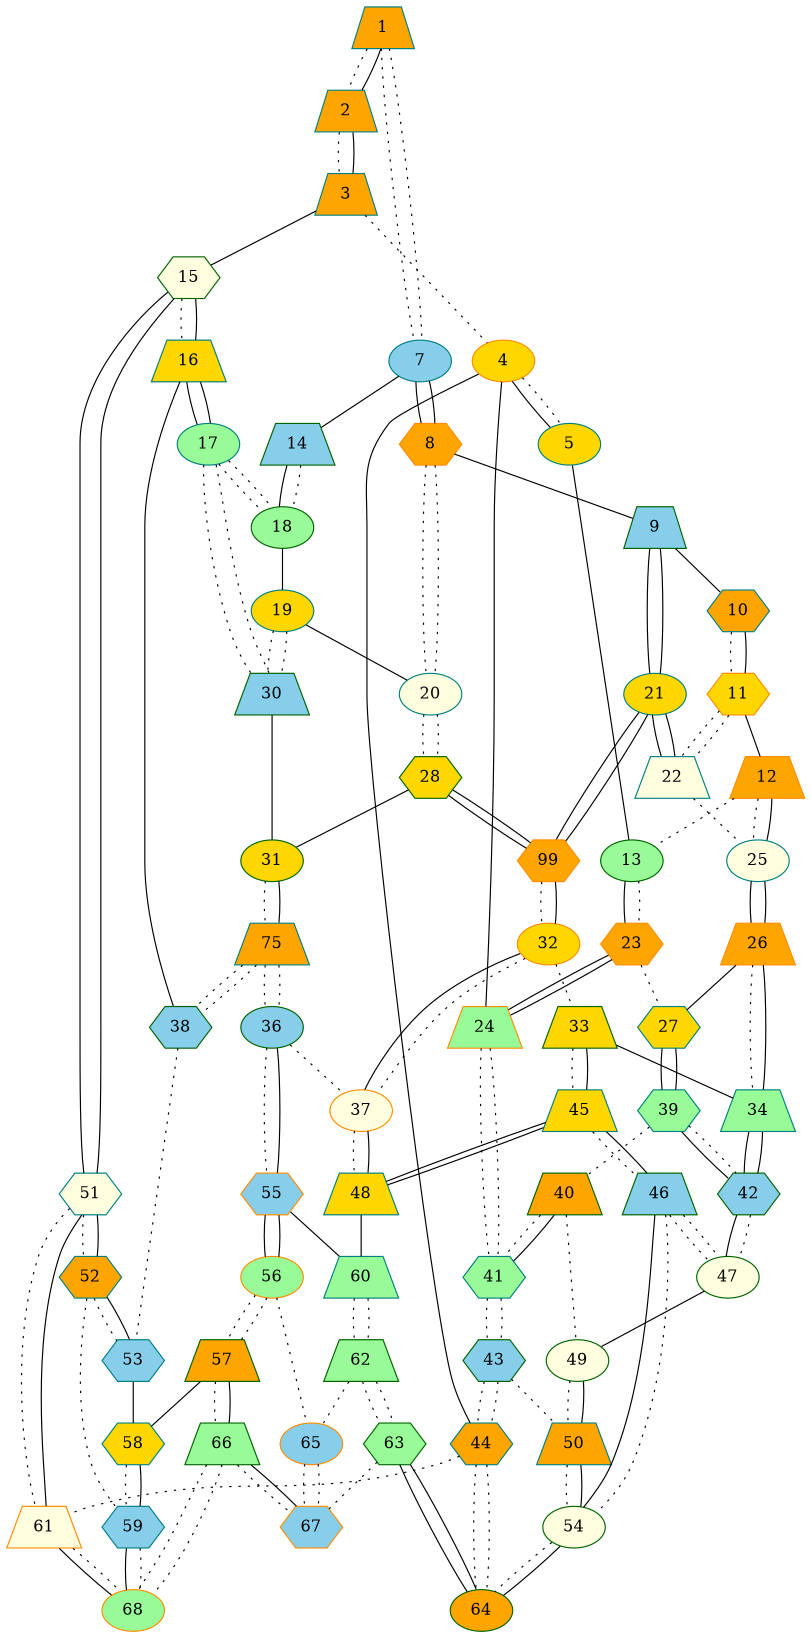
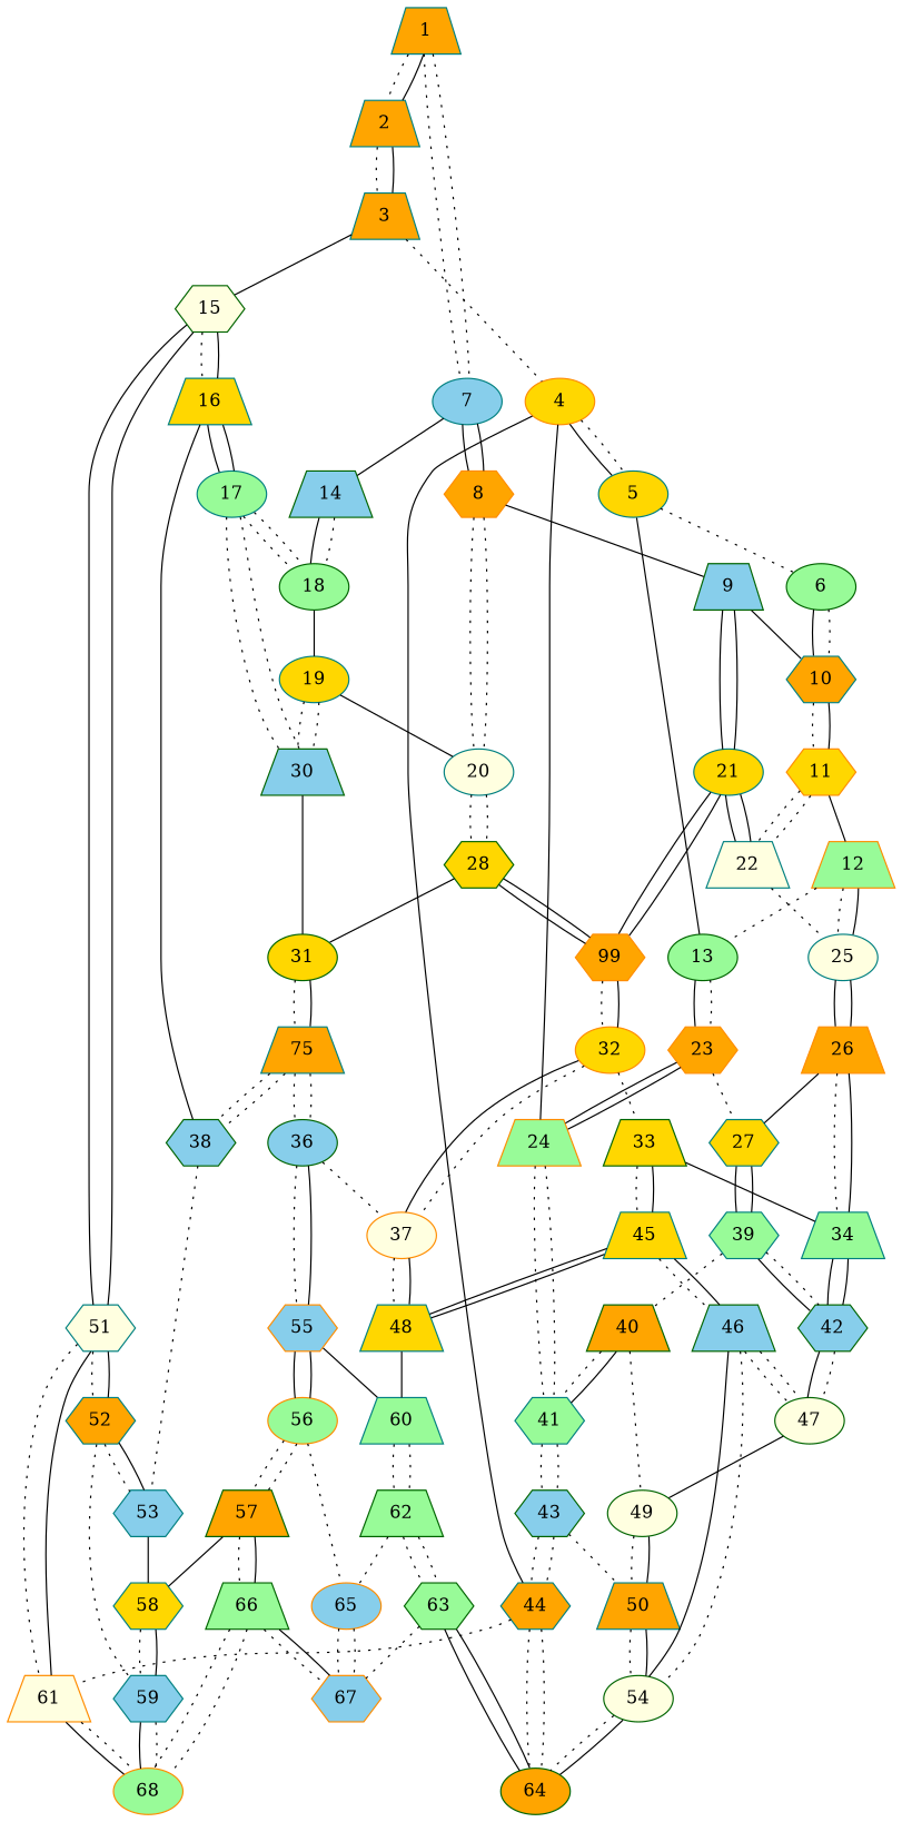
  graph {
    node [color=teal fillcolor=orange shape=trapezium style=filled]
    edge [style=dotted]
    1
    2
    7 [fillcolor=skyblue shape=ellipse]
    3
    8 [color=darkorange shape=hexagon]
    14 [color=darkgreen fillcolor=skyblue]
    4 [color=darkorange fillcolor=gold shape=ellipse]
    15 [color=darkgreen fillcolor=lightyellow shape=hexagon]
    5 [fillcolor=gold shape=ellipse]
    24 [color=darkorange fillcolor=palegreen]
    44 [shape=hexagon]
    16 [fillcolor=gold]
    51 [fillcolor=lightyellow shape=hexagon]
    61 [color=darkorange fillcolor=lightyellow]
    68 [color=darkorange fillcolor=palegreen shape=ellipse]
+   6 [color=darkgreen fillcolor=palegreen shape=ellipse]
    13 [color=darkgreen fillcolor=palegreen shape=ellipse]
    41 [fillcolor=palegreen shape=hexagon]
    64 [color=darkgreen shape=ellipse]
    10 [shape=hexagon]
    23 [color=darkorange shape=hexagon]
    11 [color=darkorange fillcolor=gold shape=hexagon]
    9 [color=darkgreen fillcolor=skyblue]
    20 [fillcolor=lightyellow shape=ellipse]
    18 [color=darkgreen fillcolor=palegreen shape=ellipse]
    21 [fillcolor=gold shape=ellipse]
    28 [color=darkgreen fillcolor=gold shape=hexagon]
    22 [fillcolor=lightyellow]
    n29 [color=darkorange label=99 shape=hexagon]
-   12 [color=darkorange]
+   12 [color=darkorange fillcolor=palegreen]
    25 [fillcolor=lightyellow shape=ellipse]
    26 [color=darkorange]
    27 [fillcolor=gold shape=hexagon]
    19 [fillcolor=gold shape=ellipse]
    17 [fillcolor=palegreen shape=ellipse]
    38 [color=darkgreen fillcolor=skyblue shape=hexagon]
    52 [shape=hexagon]
    30 [color=darkgreen fillcolor=skyblue]
    53 [fillcolor=skyblue shape=hexagon]
    31 [color=darkgreen fillcolor=gold shape=ellipse]
    32 [color=darkorange fillcolor=gold shape=ellipse]
    39 [fillcolor=palegreen shape=hexagon]
    43 [color=darkgreen fillcolor=skyblue shape=hexagon]
    34 [fillcolor=palegreen]
    42 [color=darkgreen fillcolor=skyblue shape=hexagon]
    40 [color=darkgreen]
    n47 [label=75]
    33 [color=darkgreen fillcolor=gold]
    37 [color=darkorange fillcolor=lightyellow shape=ellipse]
    36 [color=darkgreen fillcolor=skyblue shape=ellipse]
    45 [fillcolor=gold]
    48 [fillcolor=gold]
    46 [color=darkgreen fillcolor=skyblue]
    47 [color=darkgreen fillcolor=lightyellow shape=ellipse]
    55 [color=darkorange fillcolor=skyblue shape=hexagon]
    60 [fillcolor=palegreen]
    56 [color=darkorange fillcolor=palegreen shape=ellipse]
    58 [fillcolor=gold shape=hexagon]
    49 [color=darkgreen fillcolor=lightyellow shape=ellipse]
    50
    54 [color=darkgreen fillcolor=lightyellow shape=ellipse]
    62 [color=darkgreen fillcolor=palegreen]
    59 [fillcolor=skyblue shape=hexagon]
    57 [color=darkgreen]
    65 [color=darkorange fillcolor=skyblue shape=ellipse]
    66 [color=darkgreen fillcolor=palegreen]
    67 [color=darkorange fillcolor=skyblue shape=hexagon]
    63 [color=darkgreen fillcolor=palegreen shape=hexagon]
    1 -- 2
    1 -- 2 [style=solid]
    1 -- 7
    1 -- 7
    2 -- 3
    2 -- 3 [style=solid]
    7 -- 8 [style=solid]
    7 -- 8 [style=solid]
    7 -- 14 [style=solid]
    3 -- 4
    3 -- 15 [style=solid]
    8 -- 9 [style=solid]
    8 -- 20
    8 -- 20
    14 -- 18 [style=solid]
    14 -- 18
    4 -- 5 [style=solid]
    4 -- 5
    4 -- 24 [style=solid]
    4 -- 44 [style=solid]
    15 -- 16
    15 -- 16 [style=solid]
    15 -- 51 [style=solid]
    15 -- 51 [style=solid]
+   5 -- 6
    5 -- 13 [style=solid]
    24 -- 41
    24 -- 41
    44 -- 61
    44 -- 64
    44 -- 64
    16 -- 17 [style=solid]
    16 -- 17 [style=solid]
    16 -- 38 [style=solid]
    51 -- 61
    51 -- 61 [style=solid]
    51 -- 52
    51 -- 52 [style=solid]
    61 -- 68 [style=solid]
    61 -- 68
+   6 -- 10 [style=solid]
+   6 -- 10
    13 -- 23 [style=solid]
    13 -- 23
    41 -- 43
    41 -- 43
    10 -- 11
    10 -- 11 [style=solid]
    23 -- 24 [style=solid]
    23 -- 24 [style=solid]
    23 -- 27
    11 -- 22
    11 -- 22
    11 -- 12 [style=solid]
    9 -- 10 [style=solid]
    9 -- 21 [style=solid]
    9 -- 21 [style=solid]
    20 -- 28
    20 -- 28
    18 -- 19 [style=solid]
    21 -- 22 [style=solid]
    21 -- 22 [style=solid]
    21 -- n29 [style=solid]
    21 -- n29 [style=solid]
    28 -- n29 [style=solid]
    28 -- n29 [style=solid]
    28 -- 31 [style=solid]
    22 -- 25
    n29 -- 32
    n29 -- 32 [style=solid]
    12 -- 13
    12 -- 25
    12 -- 25 [style=solid]
    25 -- 26 [style=solid]
    25 -- 26 [style=solid]
    26 -- 27 [style=solid]
    26 -- 34
    26 -- 34 [style=solid]
    27 -- 39 [style=solid]
    27 -- 39 [style=solid]
    19 -- 20 [style=solid]
    19 -- 30
    19 -- 30
    17 -- 18
    17 -- 18
    17 -- 30
    17 -- 30
    38 -- 53
    52 -- 53
    52 -- 53 [style=solid]
    52 -- 59
    30 -- 31 [style=solid]
    53 -- 58 [style=solid]
    31 -- n47
    31 -- n47 [style=solid]
    32 -- 33
    32 -- 37 [style=solid]
    32 -- 37
    39 -- 42 [style=solid]
    39 -- 42
    39 -- 40
    43 -- 44
    43 -- 44
    43 -- 50
    34 -- 42 [style=solid]
    34 -- 42 [style=solid]
    42 -- 47 [style=solid]
    42 -- 47
    40 -- 41
    40 -- 41 [style=solid]
    40 -- 49
    n47 -- 38
    n47 -- 38
    n47 -- 36
    n47 -- 36
    33 -- 34 [style=solid]
    33 -- 45
    33 -- 45 [style=solid]
    37 -- 48
    37 -- 48 [style=solid]
    36 -- 37
    36 -- 55
    36 -- 55 [style=solid]
    45 -- 48 [style=solid]
    45 -- 48 [style=solid]
    45 -- 46
    45 -- 46 [style=solid]
    48 -- 60 [style=solid]
    46 -- 47
    46 -- 47
    46 -- 54 [style=solid]
    46 -- 54
    47 -- 49 [style=solid]
    55 -- 60 [style=solid]
    55 -- 56 [style=solid]
    55 -- 56 [style=solid]
    60 -- 62
    60 -- 62
    56 -- 57
    56 -- 57
    56 -- 65
    58 -- 59
    58 -- 59 [style=solid]
    49 -- 50
    49 -- 50 [style=solid]
    50 -- 54
    50 -- 54 [style=solid]
    54 -- 64
    54 -- 64 [style=solid]
    62 -- 65
    62 -- 63
    62 -- 63
    59 -- 68 [style=solid]
    59 -- 68
    57 -- 58 [style=solid]
    57 -- 66
    57 -- 66 [style=solid]
    65 -- 67
    65 -- 67
    66 -- 68
    66 -- 68
    66 -- 67
    66 -- 67 [style=solid]
    63 -- 64 [style=solid]
    63 -- 64 [style=solid]
    63 -- 67
  }
